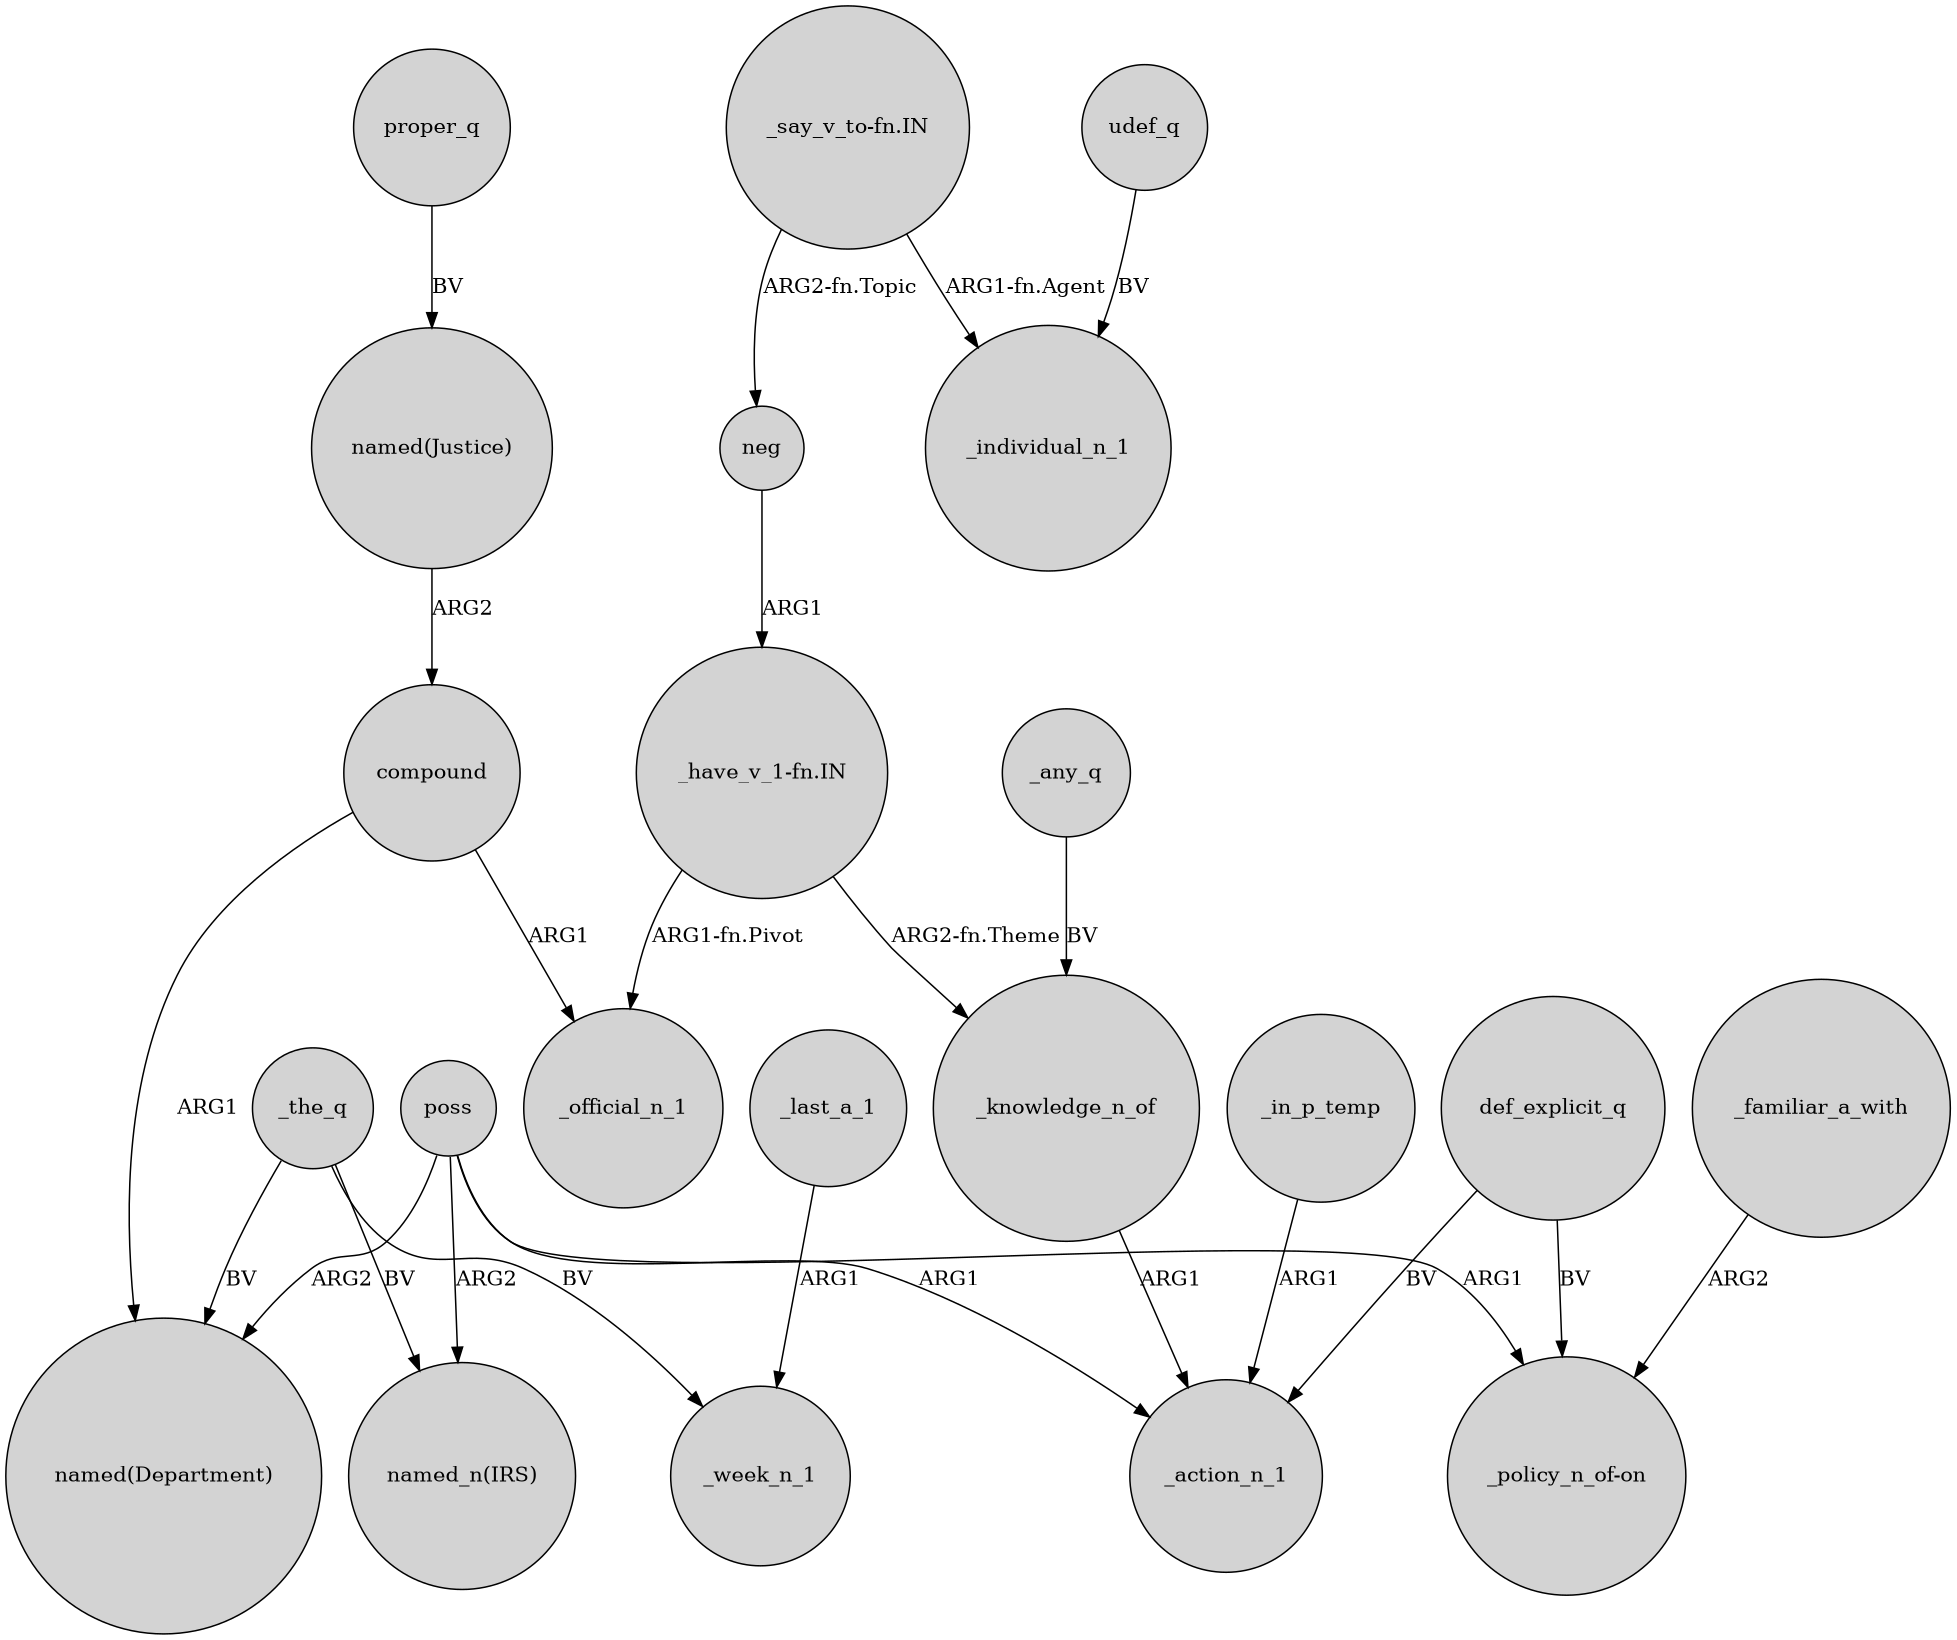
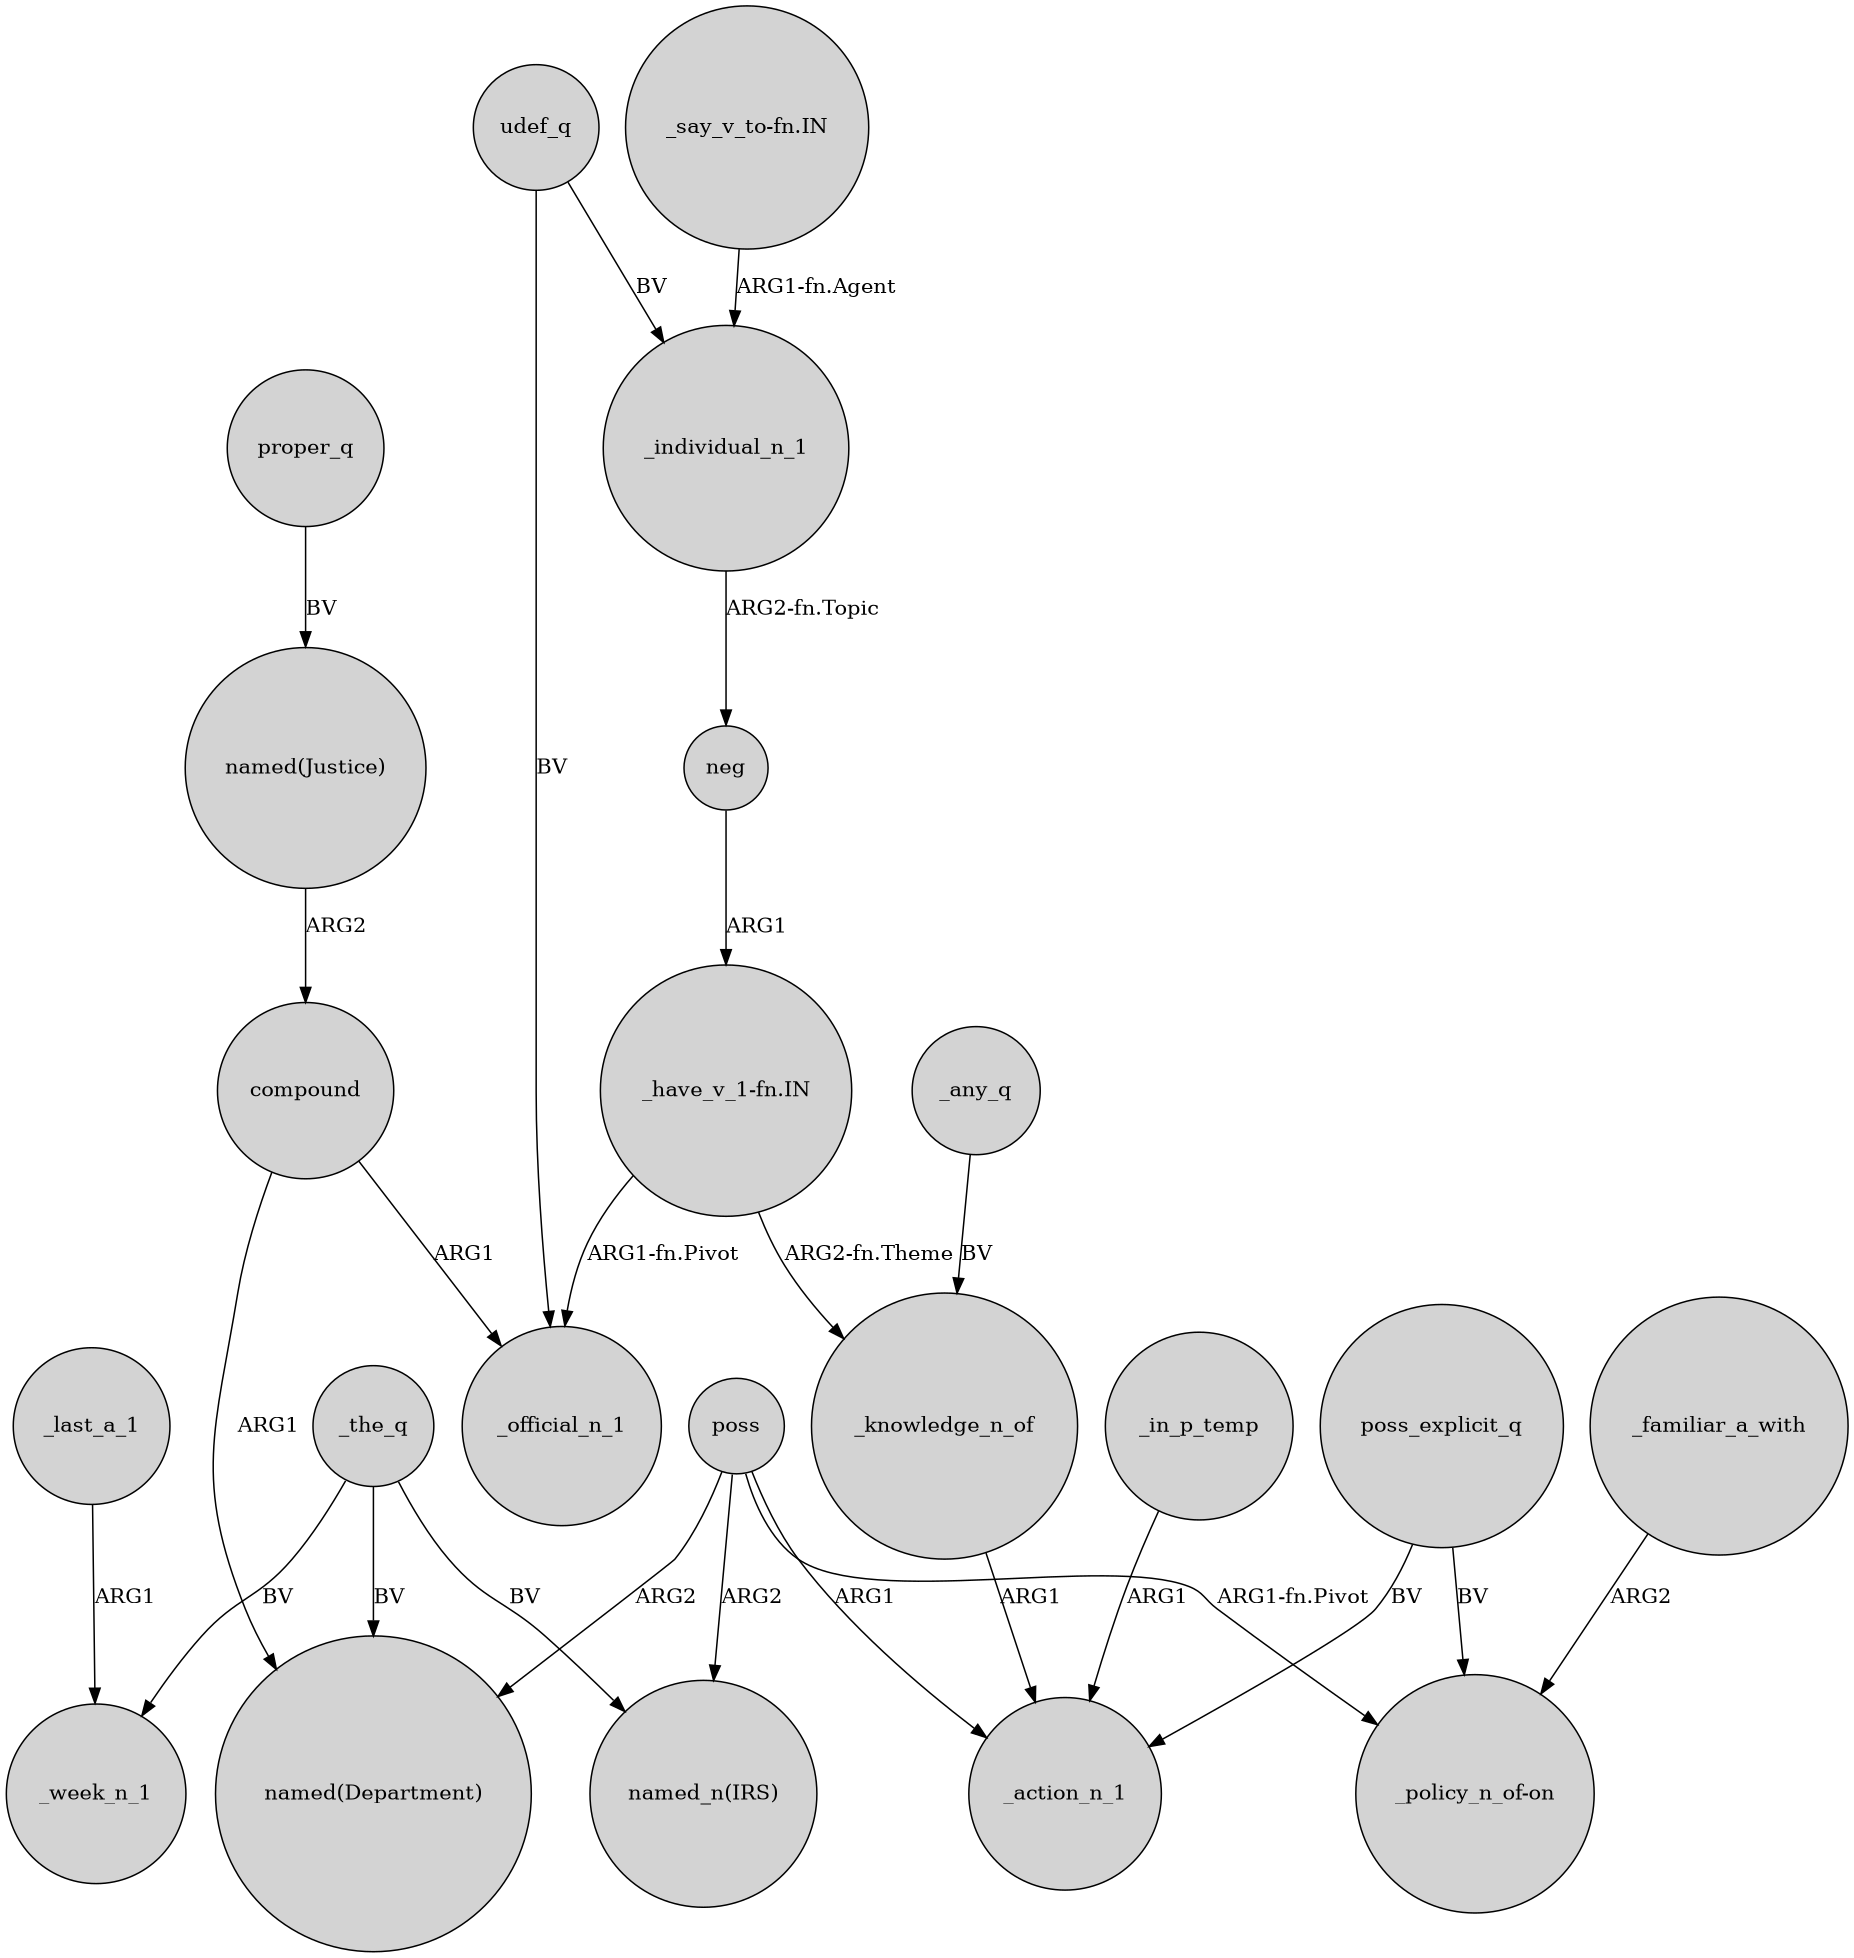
  digraph {
    node [shape=circle style=filled]
    poss
    "named_n(IRS)"
    _action_n_1
    "_policy_n_of-on"
    "named(Department)"
    neg
    "_have_v_1-fn.IN"
    _knowledge_n_of
    _official_n_1
    _any_q
    _in_p_temp
    "_say_v_to-fn.IN"
    _individual_n_1
    _familiar_a_with
-   def_explicit_q
+   def_explicit_q [label=poss_explicit_q]
    udef_q
    proper_q
    "named(Justice)"
    compound
    _the_q
    _week_n_1
    _last_a_1
    poss -> "named_n(IRS)" [label=ARG2]
    poss -> _action_n_1 [label=ARG1]
-   poss -> "_policy_n_of-on" [label=ARG1]
+   poss -> "_policy_n_of-on" [label="ARG1-fn.Pivot"]
    poss -> "named(Department)" [label=ARG2]
    neg -> "_have_v_1-fn.IN" [label=ARG1]
    "_have_v_1-fn.IN" -> _knowledge_n_of [label="ARG2-fn.Theme"]
    "_have_v_1-fn.IN" -> _official_n_1 [label="ARG1-fn.Pivot"]
    _knowledge_n_of -> _action_n_1 [label=ARG1]
    _any_q -> _knowledge_n_of [label=BV]
    _in_p_temp -> _action_n_1 [label=ARG1]
-   "_say_v_to-fn.IN" -> neg [label="ARG2-fn.Topic"]
+   _individual_n_1 -> neg [label="ARG2-fn.Topic"]
    "_say_v_to-fn.IN" -> _individual_n_1 [label="ARG1-fn.Agent"]
    _familiar_a_with -> "_policy_n_of-on" [label=ARG2]
    def_explicit_q -> _action_n_1 [label=BV]
    def_explicit_q -> "_policy_n_of-on" [label=BV]
+   udef_q -> _official_n_1 [label=BV]
    udef_q -> _individual_n_1 [label=BV]
    proper_q -> "named(Justice)" [label=BV]
    "named(Justice)" -> compound [label=ARG2]
    compound -> "named(Department)" [label=ARG1]
    compound -> _official_n_1 [label=ARG1]
    _the_q -> "named_n(IRS)" [label=BV]
    _the_q -> "named(Department)" [label=BV]
    _the_q -> _week_n_1 [label=BV]
    _last_a_1 -> _week_n_1 [label=ARG1]
  }
